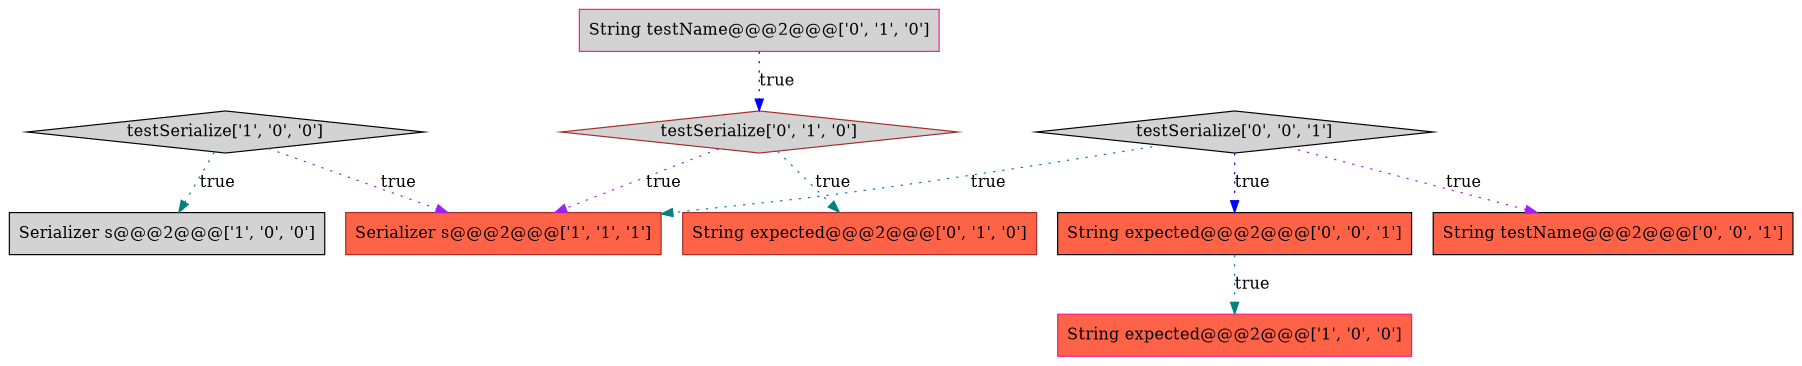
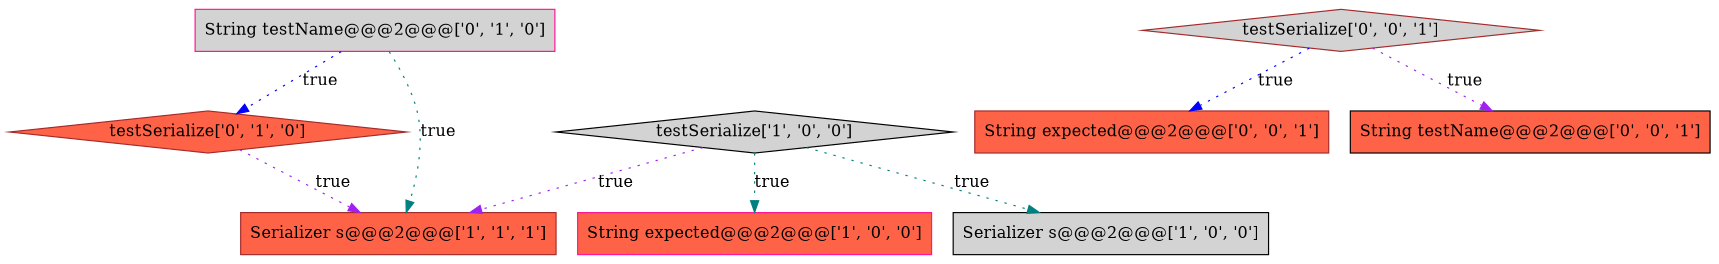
  digraph {
    node [color=black fillcolor=lightgray shape=box style=filled]
    edge [color=teal style=dotted]
-   n1 [color=brown label="testSerialize['0', '1', '0']" shape=diamond]
-   n2 [color=brown fillcolor=tomato label="String expected@@@2@@@['0', '1', '0']"]
+   n1 [color=brown fillcolor=tomato label="testSerialize['0', '1', '0']" shape=diamond]
    n3 [color=brown fillcolor=tomato label="Serializer s@@@2@@@['1', '1', '1']"]
    n4 [color=deeppink label="String testName@@@2@@@['0', '1', '0']"]
    n5 [color=deeppink fillcolor=tomato label="String expected@@@2@@@['1', '0', '0']"]
-   n6 [fillcolor=tomato label="String expected@@@2@@@['0', '0', '1']"]
+   n6 [color=brown fillcolor=tomato label="String expected@@@2@@@['0', '0', '1']"]
    n7 [label="Serializer s@@@2@@@['1', '0', '0']"]
-   n8 [label="testSerialize['0', '0', '1']" shape=diamond]
+   n8 [color=brown label="testSerialize['0', '0', '1']" shape=diamond]
    n9 [fillcolor=tomato label="String testName@@@2@@@['0', '0', '1']"]
    n10 [label="testSerialize['1', '0', '0']" shape=diamond]
-   n1 -> n2 [label=true]
    n1 -> n3 [color=purple label=true]
    n4 -> n1 [color=blue label=true]
-   n8 -> n3 [label=true]
+   n4 -> n3 [label=true]
    n8 -> n6 [color=blue label=true]
    n8 -> n9 [color=purple label=true]
    n10 -> n3 [color=purple label=true]
-   n6 -> n5 [label=true]
+   n10 -> n5 [label=true]
    n10 -> n7 [label=true]
  }
